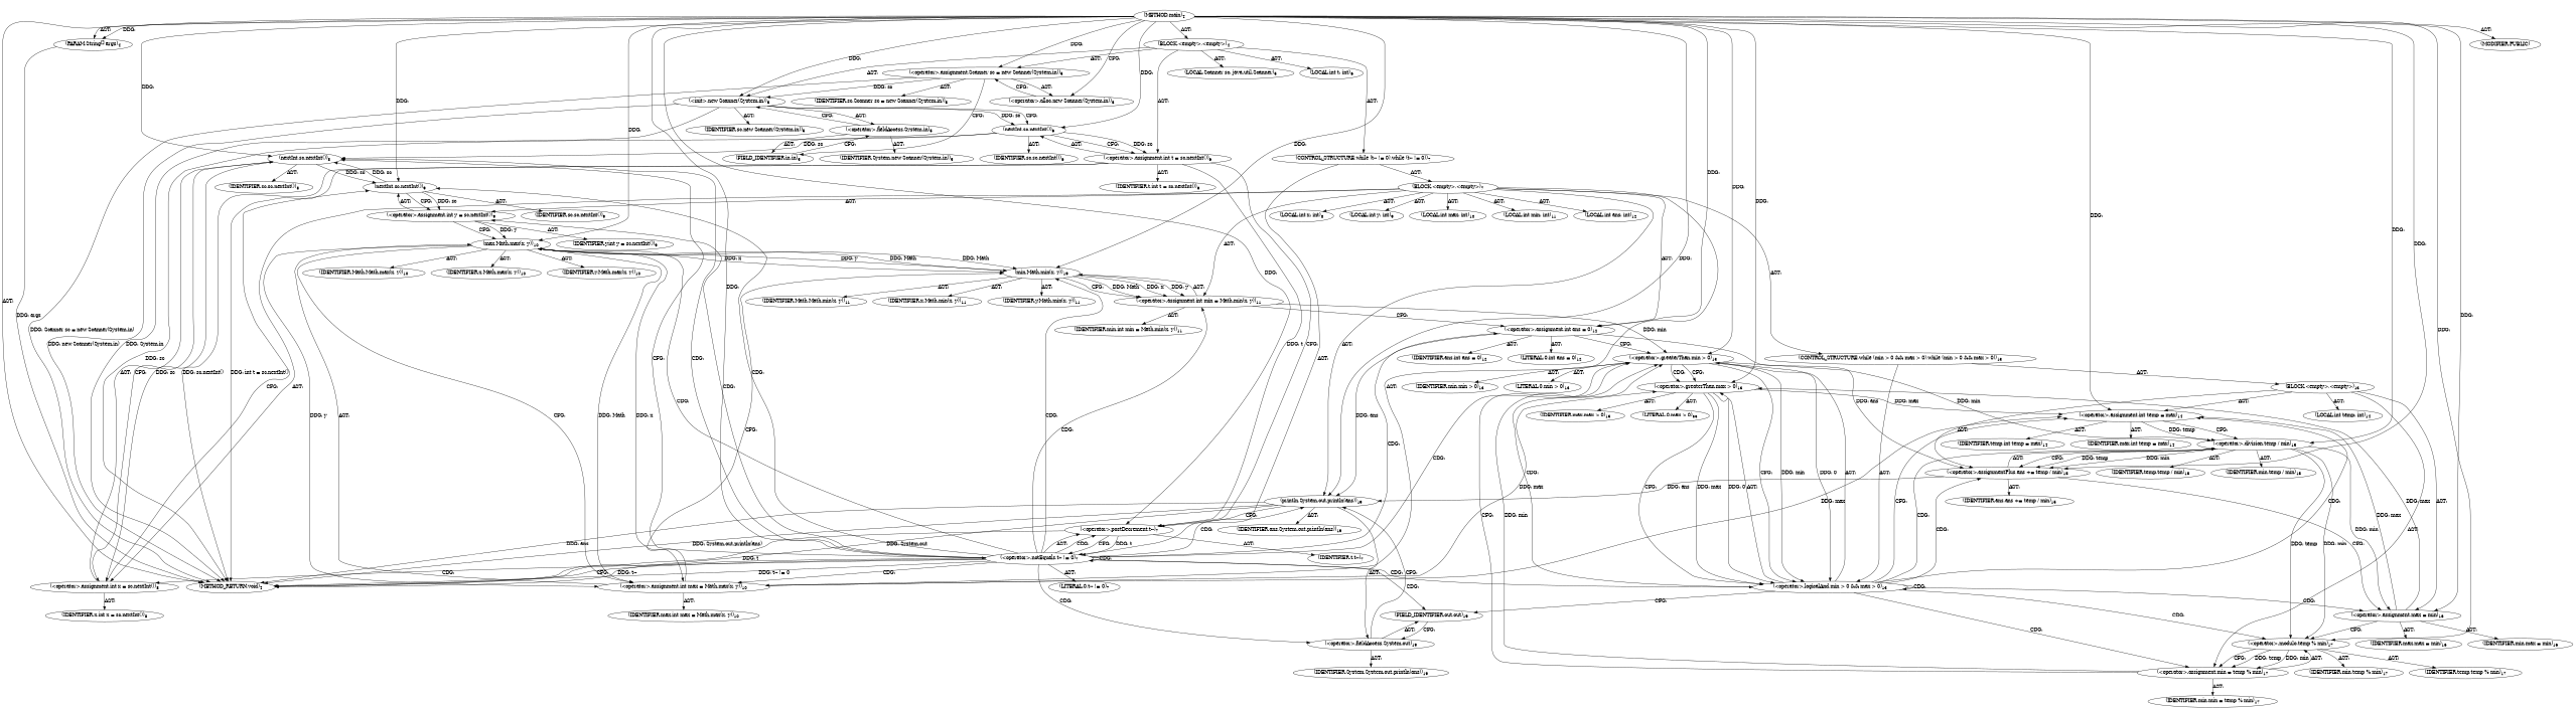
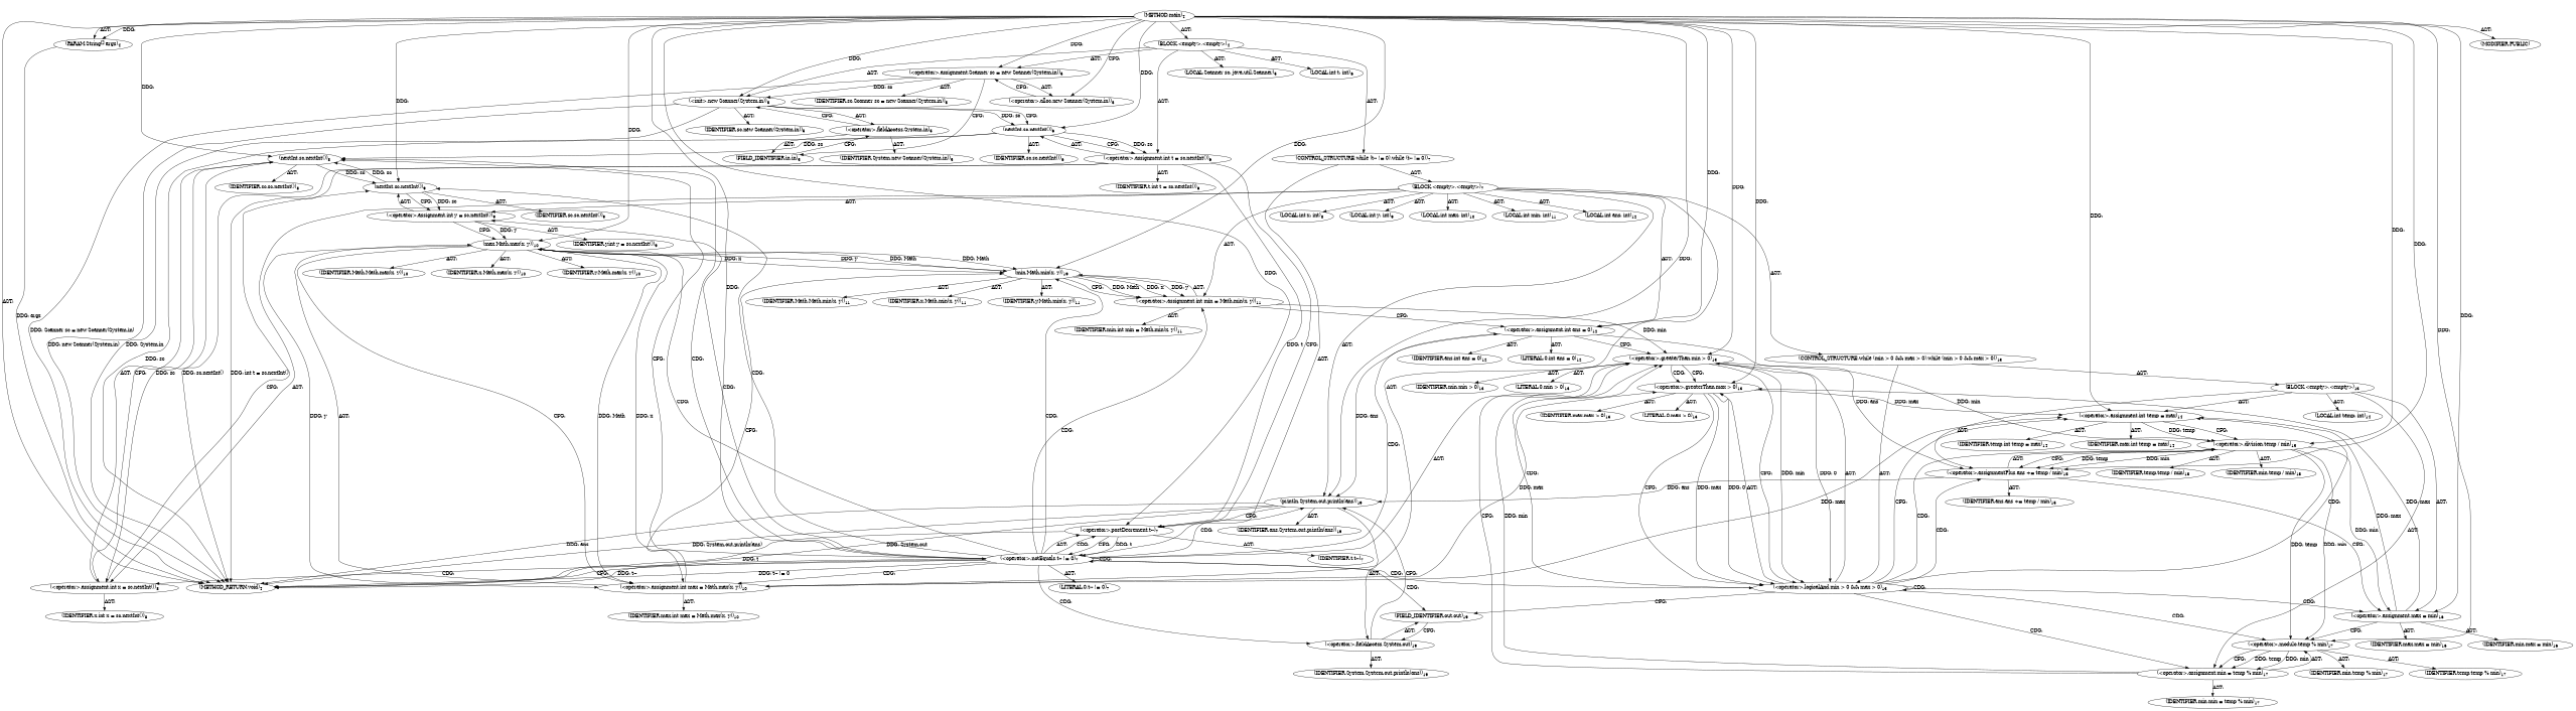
  digraph {
    n1 [label=<(METHOD,main)<SUB>4</SUB>>]
    n2 [label=<(PARAM,String[] args)<SUB>4</SUB>>]
    n3 [label=<(BLOCK,&lt;empty&gt;,&lt;empty&gt;)<SUB>4</SUB>>]
    n4 [label=<(&lt;operator&gt;.assignment,Scanner sc = new Scanner(System.in))<SUB>5</SUB>>]
    n5 [label=<(&lt;operator&gt;.alloc,new Scanner(System.in))<SUB>5</SUB>>]
    n6 [label=<(&lt;init&gt;,new Scanner(System.in))<SUB>5</SUB>>]
    n7 [label=<(nextInt,sc.nextInt())<SUB>6</SUB>>]
    n8 [label=<(&lt;operator&gt;.notEquals,t-- != 0)<SUB>7</SUB>>]
    n9 [label=<(&lt;operator&gt;.postDecrement,t--)<SUB>7</SUB>>]
    n10 [label=<(nextInt,sc.nextInt())<SUB>8</SUB>>]
    n11 [label=<(nextInt,sc.nextInt())<SUB>9</SUB>>]
    n12 [label=<(max,Math.max(x, y))<SUB>10</SUB>>]
    n13 [label=<(min,Math.min(x, y))<SUB>19</SUB>>]
    n14 [label=<(&lt;operator&gt;.assignment,int ans = 0)<SUB>12</SUB>>]
    n15 [label=<(&lt;operator&gt;.greaterThan,min &gt; 0)<SUB>13</SUB>>]
    n16 [label=<(&lt;operator&gt;.greaterThan,max &gt; 0)<SUB>13</SUB>>]
    n17 [label=<(&lt;operator&gt;.assignment,int temp = max)<SUB>14</SUB>>]
    n18 [label=<(&lt;operator&gt;.assignmentPlus,ans += temp / min)<SUB>15</SUB>>]
    n19 [label=<(&lt;operator&gt;.division,temp / min)<SUB>15</SUB>>]
    n20 [label=<(&lt;operator&gt;.assignment,max = min)<SUB>16</SUB>>]
    n21 [label=<(&lt;operator&gt;.modulo,temp % min)<SUB>17</SUB>>]
    n22 [label=<(println,System.out.println(ans))<SUB>19</SUB>>]
    n23 [label=<(MODIFIER,PUBLIC)>]
    n24 [label=<(METHOD_RETURN,void)<SUB>4</SUB>>]
    n25 [label=<(LOCAL,Scanner sc: java.util.Scanner)<SUB>5</SUB>>]
    n26 [label=<(LOCAL,int t: int)<SUB>6</SUB>>]
    n27 [label=<(&lt;operator&gt;.assignment,int t = sc.nextInt())<SUB>6</SUB>>]
    n28 [label=<(CONTROL_STRUCTURE,while (t-- != 0),while (t-- != 0))<SUB>7</SUB>>]
    n29 [label=<(IDENTIFIER,sc,Scanner sc = new Scanner(System.in))<SUB>5</SUB>>]
    n30 [label=<(FIELD_IDENTIFIER,in,in)<SUB>5</SUB>>]
    n31 [label=<(IDENTIFIER,sc,new Scanner(System.in))<SUB>5</SUB>>]
    n32 [label=<(&lt;operator&gt;.fieldAccess,System.in)<SUB>5</SUB>>]
    n33 [label=<(IDENTIFIER,sc,sc.nextInt())<SUB>6</SUB>>]
    n34 [label=<(LITERAL,0,t-- != 0)<SUB>7</SUB>>]
    n35 [label=<(&lt;operator&gt;.assignment,int x = sc.nextInt())<SUB>8</SUB>>]
    n36 [label=<(&lt;operator&gt;.assignment,int y = sc.nextInt())<SUB>9</SUB>>]
    n37 [label=<(&lt;operator&gt;.assignment,int max = Math.max(x, y))<SUB>10</SUB>>]
    n38 [label=<(&lt;operator&gt;.assignment,int min = Math.min(x, y))<SUB>11</SUB>>]
    n39 [label=<(&lt;operator&gt;.logicalAnd,min &gt; 0 &amp;&amp; max &gt; 0)<SUB>13</SUB>>]
    n40 [label=<(&lt;operator&gt;.fieldAccess,System.out)<SUB>19</SUB>>]
    n41 [label=<(FIELD_IDENTIFIER,out,out)<SUB>19</SUB>>]
    n42 [label=<(IDENTIFIER,t,t--)<SUB>7</SUB>>]
    n43 [label=<(IDENTIFIER,sc,sc.nextInt())<SUB>8</SUB>>]
    n44 [label=<(IDENTIFIER,sc,sc.nextInt())<SUB>9</SUB>>]
    n45 [label=<(IDENTIFIER,Math,Math.max(x, y))<SUB>10</SUB>>]
    n46 [label=<(IDENTIFIER,x,Math.max(x, y))<SUB>10</SUB>>]
    n47 [label=<(IDENTIFIER,y,Math.max(x, y))<SUB>10</SUB>>]
    n48 [label=<(IDENTIFIER,Math,Math.min(x, y))<SUB>11</SUB>>]
    n49 [label=<(IDENTIFIER,x,Math.min(x, y))<SUB>11</SUB>>]
    n50 [label=<(IDENTIFIER,y,Math.min(x, y))<SUB>11</SUB>>]
    n51 [label=<(IDENTIFIER,ans,int ans = 0)<SUB>12</SUB>>]
    n52 [label=<(LITERAL,0,int ans = 0)<SUB>12</SUB>>]
    n53 [label=<(IDENTIFIER,min,min &gt; 0)<SUB>13</SUB>>]
    n54 [label=<(LITERAL,0,min &gt; 0)<SUB>13</SUB>>]
    n55 [label=<(IDENTIFIER,max,max &gt; 0)<SUB>13</SUB>>]
-   n56 [label=<(LITERAL,0,max &gt; 0)<SUB>33</SUB>>]
+   n56 [label=<(LITERAL,0,max &gt; 0)<SUB>13</SUB>>]
    n57 [label=<(IDENTIFIER,temp,int temp = max)<SUB>14</SUB>>]
    n58 [label=<(IDENTIFIER,max,int temp = max)<SUB>14</SUB>>]
    n59 [label=<(IDENTIFIER,ans,ans += temp / min)<SUB>15</SUB>>]
    n60 [label=<(IDENTIFIER,temp,temp / min)<SUB>15</SUB>>]
    n61 [label=<(IDENTIFIER,min,temp / min)<SUB>15</SUB>>]
    n62 [label=<(IDENTIFIER,max,max = min)<SUB>16</SUB>>]
    n63 [label=<(IDENTIFIER,min,max = min)<SUB>16</SUB>>]
    n64 [label=<(&lt;operator&gt;.assignment,min = temp % min)<SUB>17</SUB>>]
    n65 [label=<(IDENTIFIER,temp,temp % min)<SUB>17</SUB>>]
    n66 [label=<(IDENTIFIER,min,temp % min)<SUB>17</SUB>>]
    n67 [label=<(IDENTIFIER,ans,System.out.println(ans))<SUB>19</SUB>>]
    n68 [label=<(IDENTIFIER,t,int t = sc.nextInt())<SUB>6</SUB>>]
    n69 [label=<(BLOCK,&lt;empty&gt;,&lt;empty&gt;)<SUB>7</SUB>>]
    n70 [label=<(IDENTIFIER,System,new Scanner(System.in))<SUB>5</SUB>>]
    n71 [label=<(LOCAL,int x: int)<SUB>8</SUB>>]
    n72 [label=<(LOCAL,int y: int)<SUB>9</SUB>>]
    n73 [label=<(LOCAL,int max: int)<SUB>10</SUB>>]
    n74 [label=<(LOCAL,int min: int)<SUB>11</SUB>>]
    n75 [label=<(LOCAL,int ans: int)<SUB>12</SUB>>]
    n76 [label=<(CONTROL_STRUCTURE,while (min &gt; 0 &amp;&amp; max &gt; 0),while (min &gt; 0 &amp;&amp; max &gt; 0))<SUB>13</SUB>>]
    n77 [label=<(IDENTIFIER,x,int x = sc.nextInt())<SUB>8</SUB>>]
    n78 [label=<(IDENTIFIER,y,int y = sc.nextInt())<SUB>9</SUB>>]
    n79 [label=<(IDENTIFIER,max,int max = Math.max(x, y))<SUB>10</SUB>>]
    n80 [label=<(IDENTIFIER,min,int min = Math.min(x, y))<SUB>11</SUB>>]
    n81 [label=<(IDENTIFIER,System,System.out.println(ans))<SUB>19</SUB>>]
    n82 [label=<(BLOCK,&lt;empty&gt;,&lt;empty&gt;)<SUB>13</SUB>>]
    n83 [label=<(LOCAL,int temp: int)<SUB>14</SUB>>]
    n84 [label=<(IDENTIFIER,min,min = temp % min)<SUB>17</SUB>>]
    n1 -> n2 [label="AST: "]
    n1 -> n2 [label="DDG: "]
    n1 -> n3 [label="AST: "]
    n1 -> n4 [label="DDG: "]
    n1 -> n5 [label="CFG: "]
    n1 -> n6 [label="DDG: "]
    n1 -> n7 [label="DDG: "]
    n1 -> n8 [label="DDG: "]
    n1 -> n9 [label="DDG: "]
    n1 -> n10 [label="DDG: "]
    n1 -> n11 [label="DDG: "]
    n1 -> n12 [label="DDG: "]
    n1 -> n13 [label="DDG: "]
    n1 -> n14 [label="DDG: "]
    n1 -> n15 [label="DDG: "]
    n1 -> n16 [label="DDG: "]
    n1 -> n17 [label="DDG: "]
    n1 -> n18 [label="DDG: "]
    n1 -> n19 [label="DDG: "]
    n1 -> n20 [label="DDG: "]
    n1 -> n21 [label="DDG: "]
    n1 -> n22 [label="DDG: "]
    n1 -> n23 [label="AST: "]
    n1 -> n24 [label="AST: "]
    n2 -> n24 [label="DDG: args"]
    n3 -> n4 [label="AST: "]
    n3 -> n6 [label="AST: "]
    n3 -> n25 [label="AST: "]
    n3 -> n26 [label="AST: "]
    n3 -> n27 [label="AST: "]
    n3 -> n28 [label="AST: "]
    n4 -> n5 [label="AST: "]
    n4 -> n6 [label="DDG: sc"]
    n4 -> n24 [label="DDG: Scanner sc = new Scanner(System.in)"]
    n4 -> n29 [label="AST: "]
    n4 -> n30 [label="CFG: "]
    n5 -> n4 [label="CFG: "]
    n6 -> n7 [label="CFG: "]
    n6 -> n7 [label="DDG: sc"]
    n6 -> n24 [label="DDG: System.in"]
    n6 -> n24 [label="DDG: new Scanner(System.in)"]
    n6 -> n31 [label="AST: "]
    n6 -> n32 [label="AST: "]
    n7 -> n10 [label="DDG: sc"]
    n7 -> n24 [label="DDG: sc"]
    n7 -> n27 [label="CFG: "]
    n7 -> n27 [label="DDG: sc"]
    n7 -> n33 [label="AST: "]
    n8 -> n8 [label="CDG: "]
    n8 -> n9 [label="AST: "]
    n8 -> n9 [label="CDG: "]
    n8 -> n10 [label="CFG: "]
    n8 -> n10 [label="CDG: "]
    n8 -> n11 [label="CDG: "]
    n8 -> n12 [label="CDG: "]
    n8 -> n13 [label="CDG: "]
    n8 -> n14 [label="CDG: "]
-   n8 -> n15 [label="CDG: "]
+   n8 -> n15 [label="AST: "]
    n8 -> n22 [label="CDG: "]
    n8 -> n24 [label="CFG: "]
    n8 -> n24 [label="DDG: t--"]
    n8 -> n24 [label="DDG: t-- != 0"]
    n8 -> n34 [label="AST: "]
    n8 -> n35 [label="CDG: "]
    n8 -> n36 [label="CDG: "]
    n8 -> n37 [label="CDG: "]
    n8 -> n38 [label="CDG: "]
    n8 -> n39 [label="CDG: "]
    n8 -> n40 [label="CDG: "]
    n8 -> n41 [label="CDG: "]
    n9 -> n8 [label="CFG: "]
    n9 -> n8 [label="DDG: t"]
    n9 -> n24 [label="DDG: t"]
    n9 -> n42 [label="AST: "]
    n10 -> n11 [label="DDG: sc"]
    n10 -> n35 [label="CFG: "]
    n10 -> n35 [label="DDG: sc"]
    n10 -> n43 [label="AST: "]
    n11 -> n10 [label="DDG: sc"]
    n11 -> n36 [label="CFG: "]
    n11 -> n36 [label="DDG: sc"]
    n11 -> n44 [label="AST: "]
    n12 -> n13 [label="DDG: Math"]
    n12 -> n13 [label="DDG: x"]
    n12 -> n13 [label="DDG: y"]
    n12 -> n37 [label="CFG: "]
    n12 -> n37 [label="DDG: Math"]
    n12 -> n37 [label="DDG: x"]
    n12 -> n37 [label="DDG: y"]
    n12 -> n45 [label="AST: "]
    n12 -> n46 [label="AST: "]
    n12 -> n47 [label="AST: "]
    n13 -> n12 [label="DDG: Math"]
    n13 -> n38 [label="CFG: "]
    n13 -> n38 [label="DDG: Math"]
    n13 -> n38 [label="DDG: x"]
    n13 -> n38 [label="DDG: y"]
    n13 -> n48 [label="AST: "]
    n13 -> n49 [label="AST: "]
    n13 -> n50 [label="AST: "]
    n14 -> n15 [label="CFG: "]
    n14 -> n18 [label="DDG: ans"]
    n14 -> n22 [label="DDG: ans"]
    n14 -> n51 [label="AST: "]
    n14 -> n52 [label="AST: "]
    n15 -> n16 [label="CFG: "]
    n15 -> n16 [label="CDG: "]
    n15 -> n19 [label="DDG: min"]
    n15 -> n39 [label="CFG: "]
    n15 -> n39 [label="DDG: min"]
    n15 -> n39 [label="DDG: 0"]
    n15 -> n53 [label="AST: "]
    n15 -> n54 [label="AST: "]
    n16 -> n17 [label="DDG: max"]
    n16 -> n39 [label="CFG: "]
    n16 -> n39 [label="DDG: max"]
    n16 -> n39 [label="DDG: 0"]
    n16 -> n55 [label="AST: "]
    n16 -> n56 [label="AST: "]
    n17 -> n19 [label="CFG: "]
    n17 -> n19 [label="DDG: temp"]
    n17 -> n57 [label="AST: "]
    n17 -> n58 [label="AST: "]
    n18 -> n19 [label="AST: "]
    n18 -> n20 [label="CFG: "]
    n18 -> n22 [label="DDG: ans"]
    n18 -> n59 [label="AST: "]
    n19 -> n18 [label="CFG: "]
    n19 -> n18 [label="DDG: temp"]
    n19 -> n18 [label="DDG: min"]
    n19 -> n20 [label="DDG: min"]
    n19 -> n21 [label="DDG: temp"]
    n19 -> n21 [label="DDG: min"]
    n19 -> n60 [label="AST: "]
    n19 -> n61 [label="AST: "]
    n20 -> n16 [label="DDG: max"]
    n20 -> n17 [label="DDG: max"]
    n20 -> n21 [label="CFG: "]
    n20 -> n62 [label="AST: "]
    n20 -> n63 [label="AST: "]
    n21 -> n64 [label="CFG: "]
    n21 -> n64 [label="DDG: temp"]
    n21 -> n64 [label="DDG: min"]
    n21 -> n65 [label="AST: "]
    n21 -> n66 [label="AST: "]
    n22 -> n9 [label="CFG: "]
    n22 -> n24 [label="DDG: System.out"]
    n22 -> n24 [label="DDG: ans"]
    n22 -> n24 [label="DDG: System.out.println(ans)"]
    n22 -> n40 [label="AST: "]
    n22 -> n67 [label="AST: "]
    n27 -> n7 [label="AST: "]
    n27 -> n9 [label="CFG: "]
    n27 -> n9 [label="DDG: t"]
    n27 -> n24 [label="DDG: sc.nextInt()"]
    n27 -> n24 [label="DDG: int t = sc.nextInt()"]
    n27 -> n68 [label="AST: "]
    n28 -> n8 [label="AST: "]
    n28 -> n69 [label="AST: "]
    n30 -> n32 [label="CFG: "]
    n32 -> n6 [label="CFG: "]
    n32 -> n30 [label="AST: "]
    n32 -> n70 [label="AST: "]
    n35 -> n10 [label="AST: "]
    n35 -> n11 [label="CFG: "]
    n35 -> n77 [label="AST: "]
    n36 -> n11 [label="AST: "]
    n36 -> n12 [label="CFG: "]
    n36 -> n12 [label="DDG: y"]
    n36 -> n78 [label="AST: "]
    n37 -> n12 [label="AST: "]
    n37 -> n13 [label="CFG: "]
    n37 -> n16 [label="DDG: max"]
    n37 -> n17 [label="DDG: max"]
    n37 -> n79 [label="AST: "]
    n38 -> n13 [label="AST: "]
    n38 -> n14 [label="CFG: "]
    n38 -> n15 [label="DDG: min"]
    n38 -> n80 [label="AST: "]
    n39 -> n15 [label="AST: "]
    n39 -> n15 [label="CDG: "]
    n39 -> n16 [label="AST: "]
    n39 -> n17 [label="CFG: "]
    n39 -> n17 [label="CDG: "]
    n39 -> n18 [label="CDG: "]
    n39 -> n19 [label="CDG: "]
    n39 -> n20 [label="CDG: "]
    n39 -> n21 [label="CDG: "]
    n39 -> n39 [label="CDG: "]
    n39 -> n41 [label="CFG: "]
    n39 -> n64 [label="CDG: "]
    n40 -> n22 [label="CFG: "]
    n40 -> n41 [label="AST: "]
    n40 -> n81 [label="AST: "]
    n41 -> n40 [label="CFG: "]
    n64 -> n15 [label="CFG: "]
    n64 -> n15 [label="DDG: min"]
    n64 -> n21 [label="AST: "]
    n64 -> n84 [label="AST: "]
    n69 -> n14 [label="AST: "]
    n69 -> n22 [label="AST: "]
    n69 -> n35 [label="AST: "]
    n69 -> n36 [label="AST: "]
    n69 -> n37 [label="AST: "]
    n69 -> n38 [label="AST: "]
    n69 -> n71 [label="AST: "]
    n69 -> n72 [label="AST: "]
    n69 -> n73 [label="AST: "]
    n69 -> n74 [label="AST: "]
    n69 -> n75 [label="AST: "]
    n69 -> n76 [label="AST: "]
    n76 -> n39 [label="AST: "]
    n76 -> n82 [label="AST: "]
    n82 -> n17 [label="AST: "]
    n82 -> n18 [label="AST: "]
    n82 -> n20 [label="AST: "]
    n82 -> n64 [label="AST: "]
    n82 -> n83 [label="AST: "]
  }
